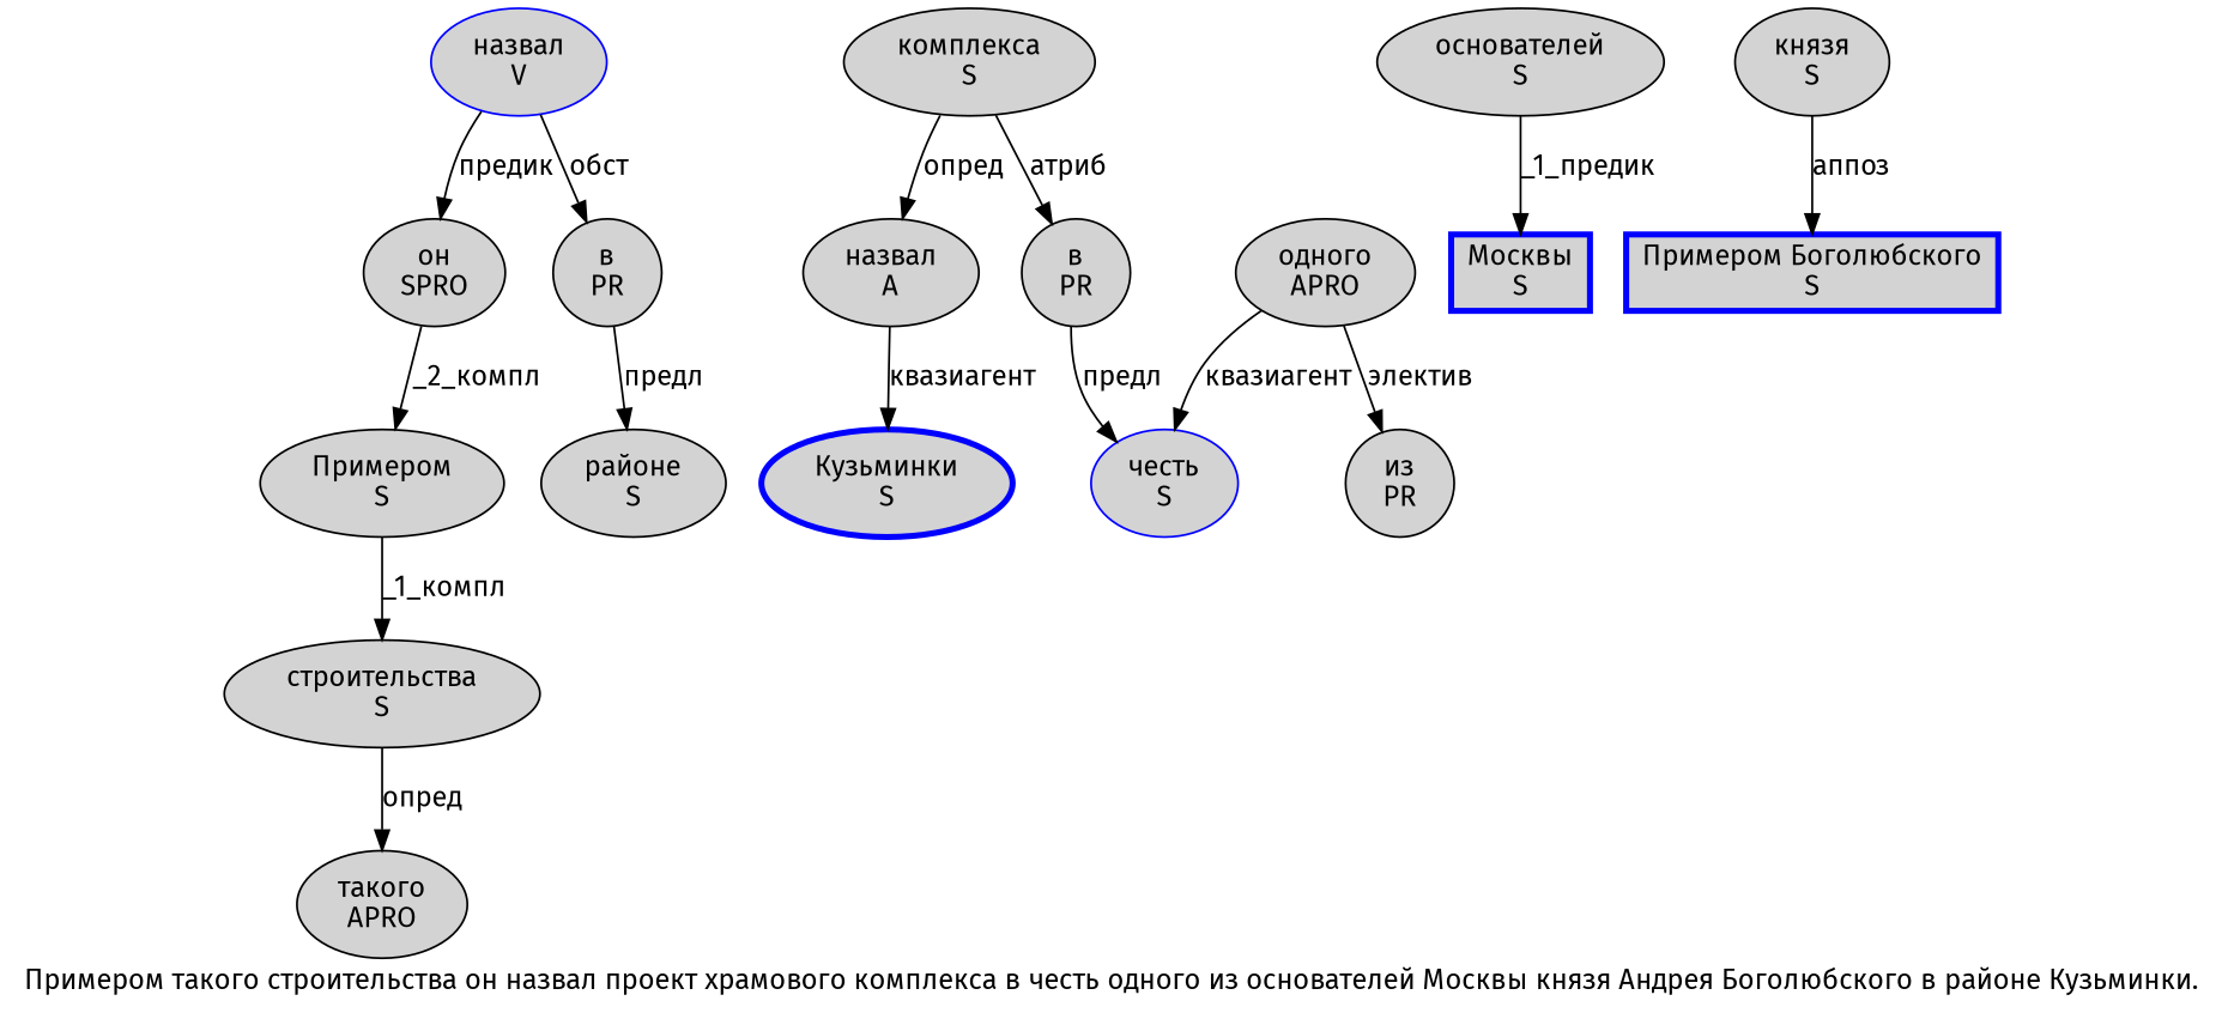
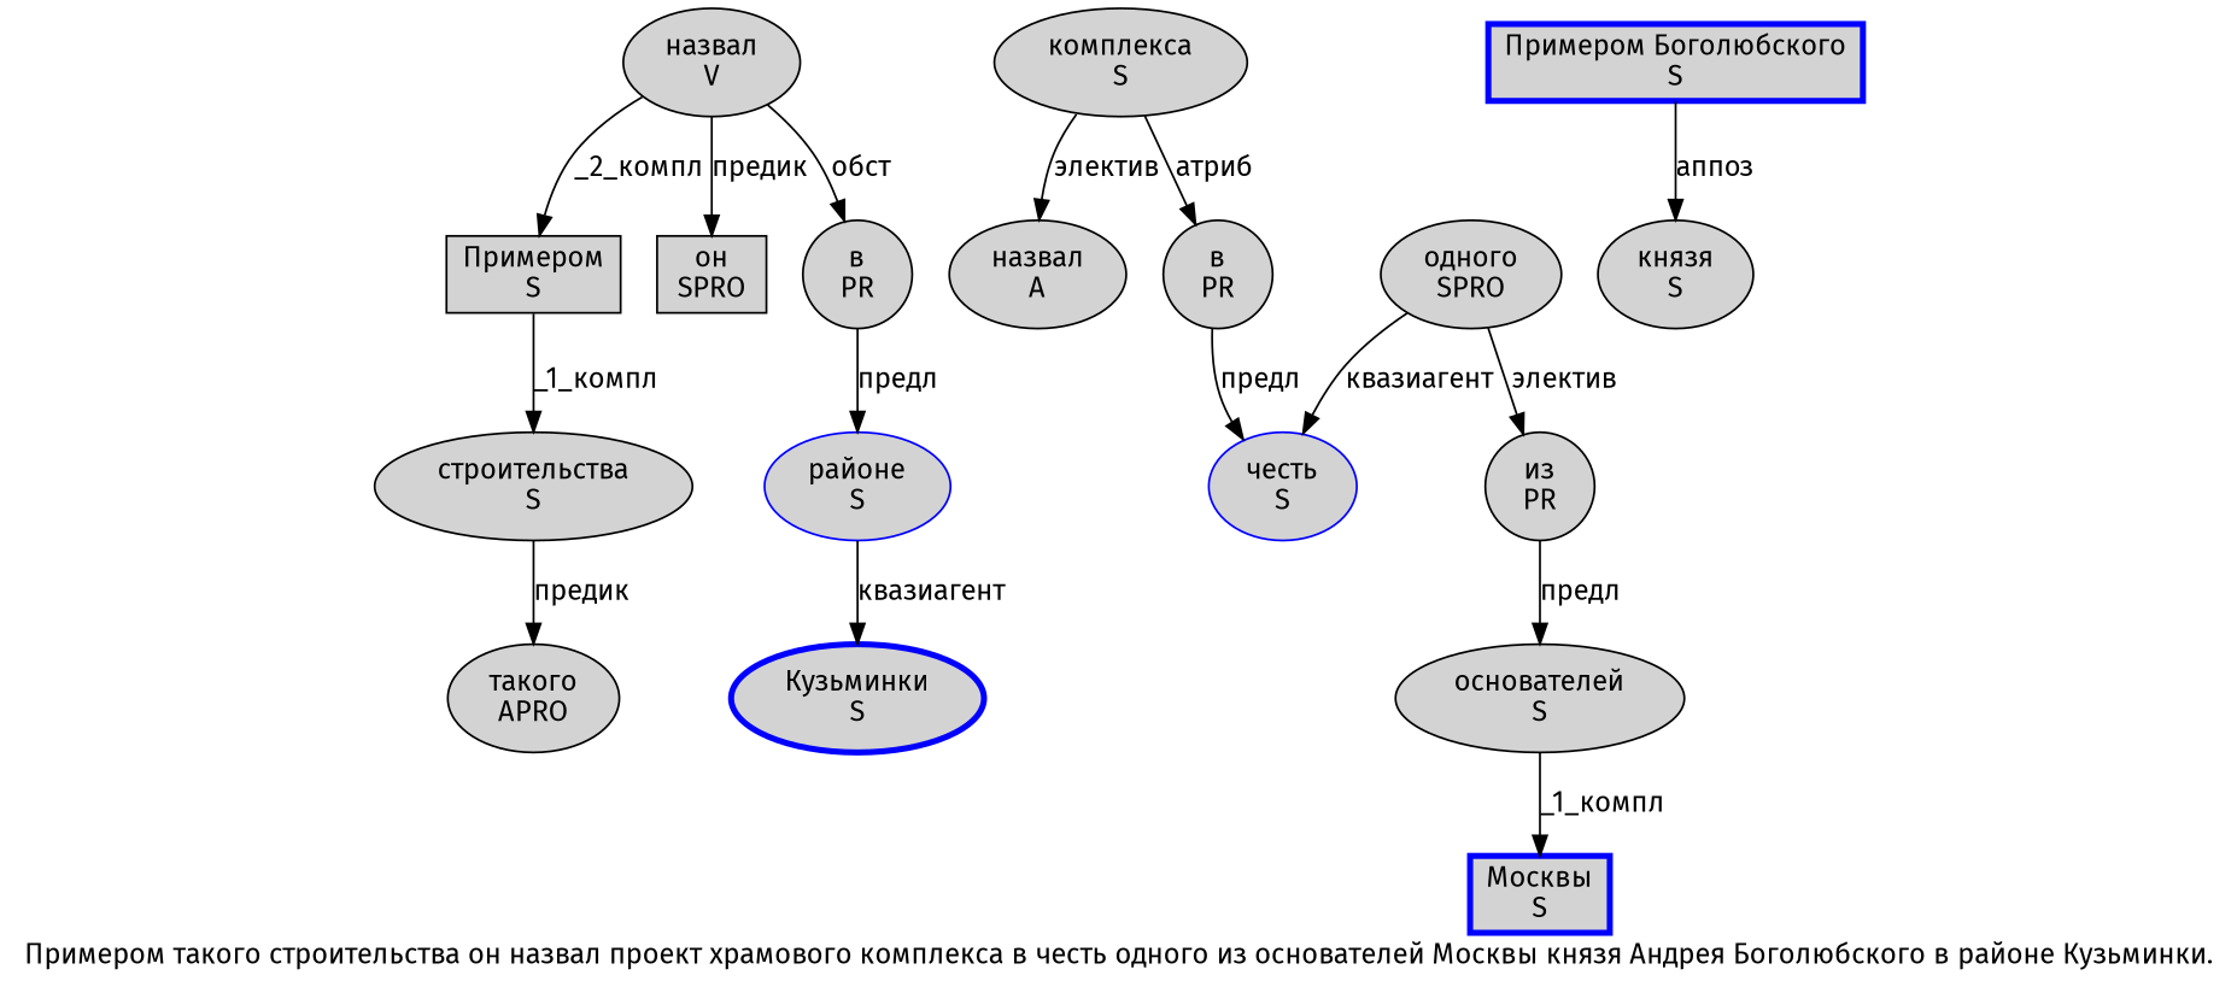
  digraph {
    fontname="Fira Sans"
    label="Примером такого строительства он назвал проект храмового комплекса в честь одного из основателей Москвы князя Андрея Боголюбского в районе Кузьминки."
    node [fillcolor=lightgray fontname="Fira Sans" penwidth=1 shape=ellipse style=filled]
    edge [fontname="Fira Sans"]
-   n1 [label="Примером\nS"]
+   n1 [label="Примером\nS" shape=box]
    n2 [label="строительства\nS"]
    n3 [label="такого\nAPRO"]
-   n4 [label="он\nSPRO"]
-   n5 [label="назвал\nV" color=blue]
+   n4 [label="он\nSPRO" shape=box]
+   n5 [label="назвал\nV"]
    n6 [label="в\nPR"]
-   n7 [label="районе\nS"]
+   n7 [label="районе\nS" color=blue]
    n8 [label="комплекса\nS"]
    n9 [label="назвал\nA"]
    n10 [label="в\nPR"]
    n11 [color=blue label="честь\nS"]
-   n12 [label="одного\nAPRO"]
+   n12 [label="одного\nSPRO"]
    n13 [label="из\nPR"]
    n14 [label="основателей\nS"]
    n15 [color=blue label="Москвы\nS" penwidth=3 shape=box]
    n16 [label="князя\nS"]
    n17 [color=blue label="Примером Боголюбского\nS" penwidth=3 shape=box]
    n18 [color=blue label="Кузьминки\nS" penwidth=3]
    n1 -> n2 [label="_1_компл"]
-   n2 -> n3 [label="опред"]
-   n4 -> n1 [label="_2_компл"]
+   n2 -> n3 [label="предик"]
+   n5 -> n1 [label="_2_компл"]
    n5 -> n4 [label="предик"]
    n5 -> n6 [label="обст"]
    n6 -> n7 [label="предл"]
-   n9 -> n18 [label="квазиагент"]
-   n8 -> n9 [label="опред"]
+   n7 -> n18 [label="квазиагент"]
+   n8 -> n9 [label="электив"]
    n8 -> n10 [label="атриб"]
    n10 -> n11 [label="предл"]
    n12 -> n11 [label="квазиагент"]
    n12 -> n13 [label="электив"]
-   n14 -> n15 [label="_1_предик"]
-   n16 -> n17 [label="аппоз"]
+   n13 -> n14 [label="предл"]
+   n14 -> n15 [label="_1_компл"]
+   n17 -> n16 [label="аппоз"]
  }
